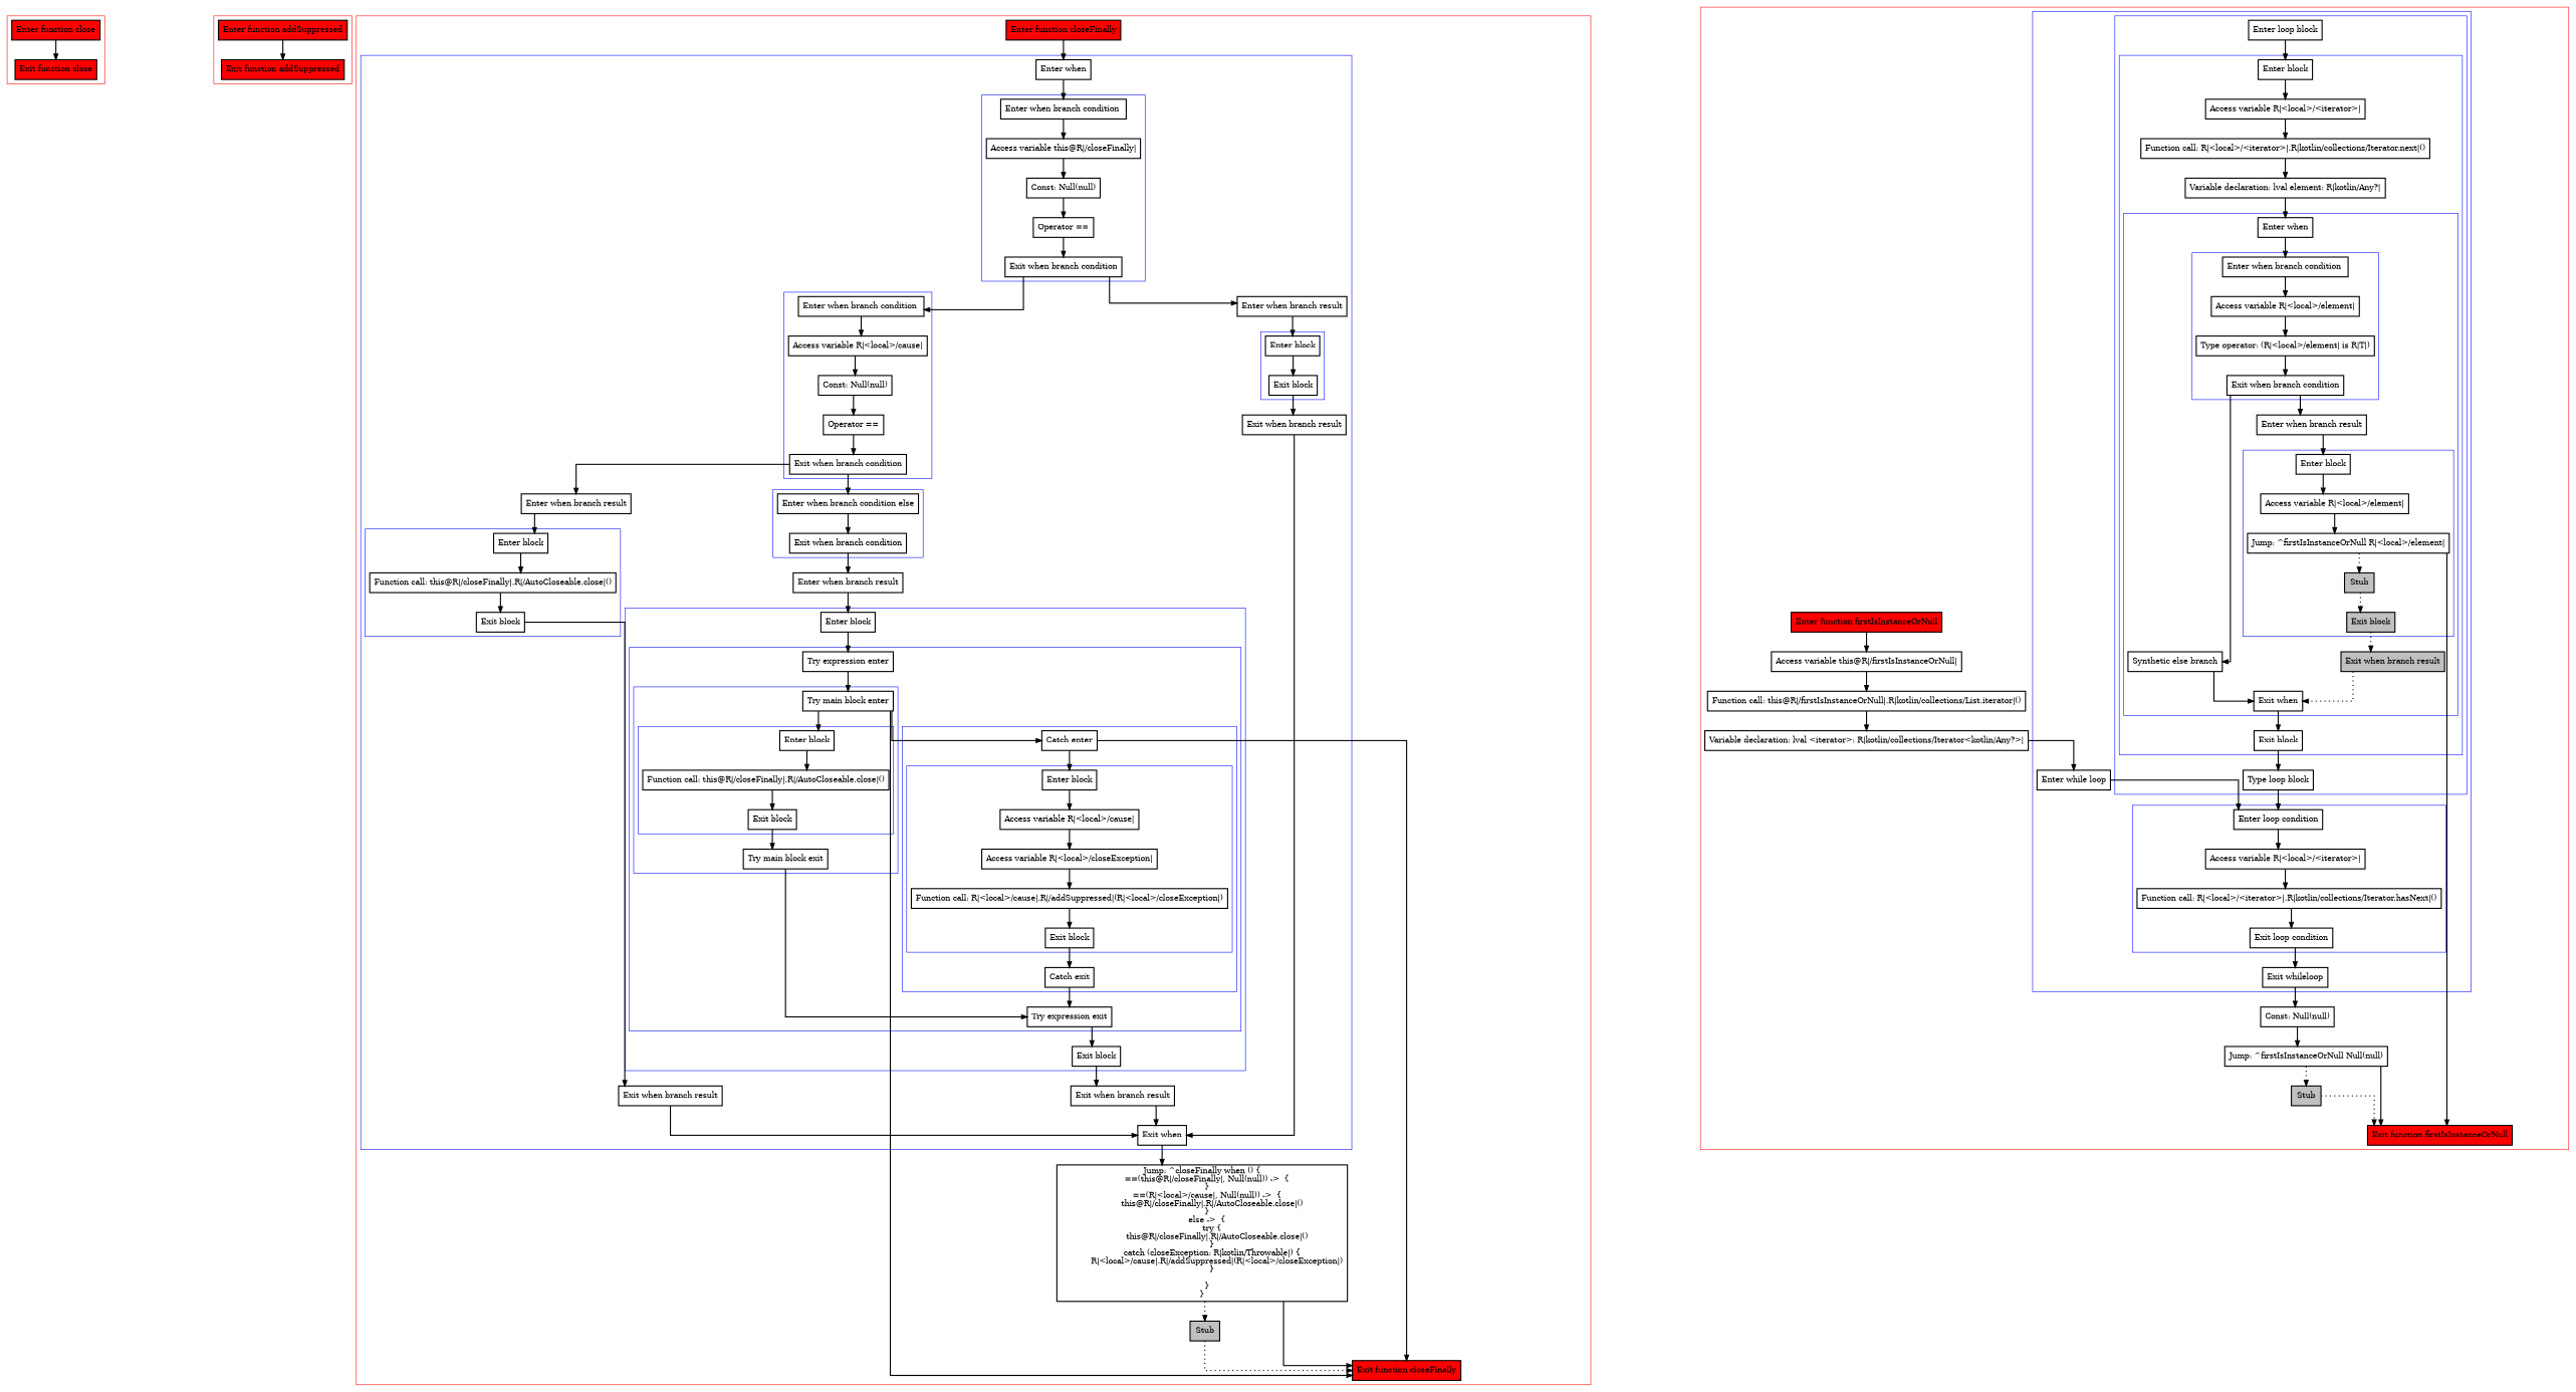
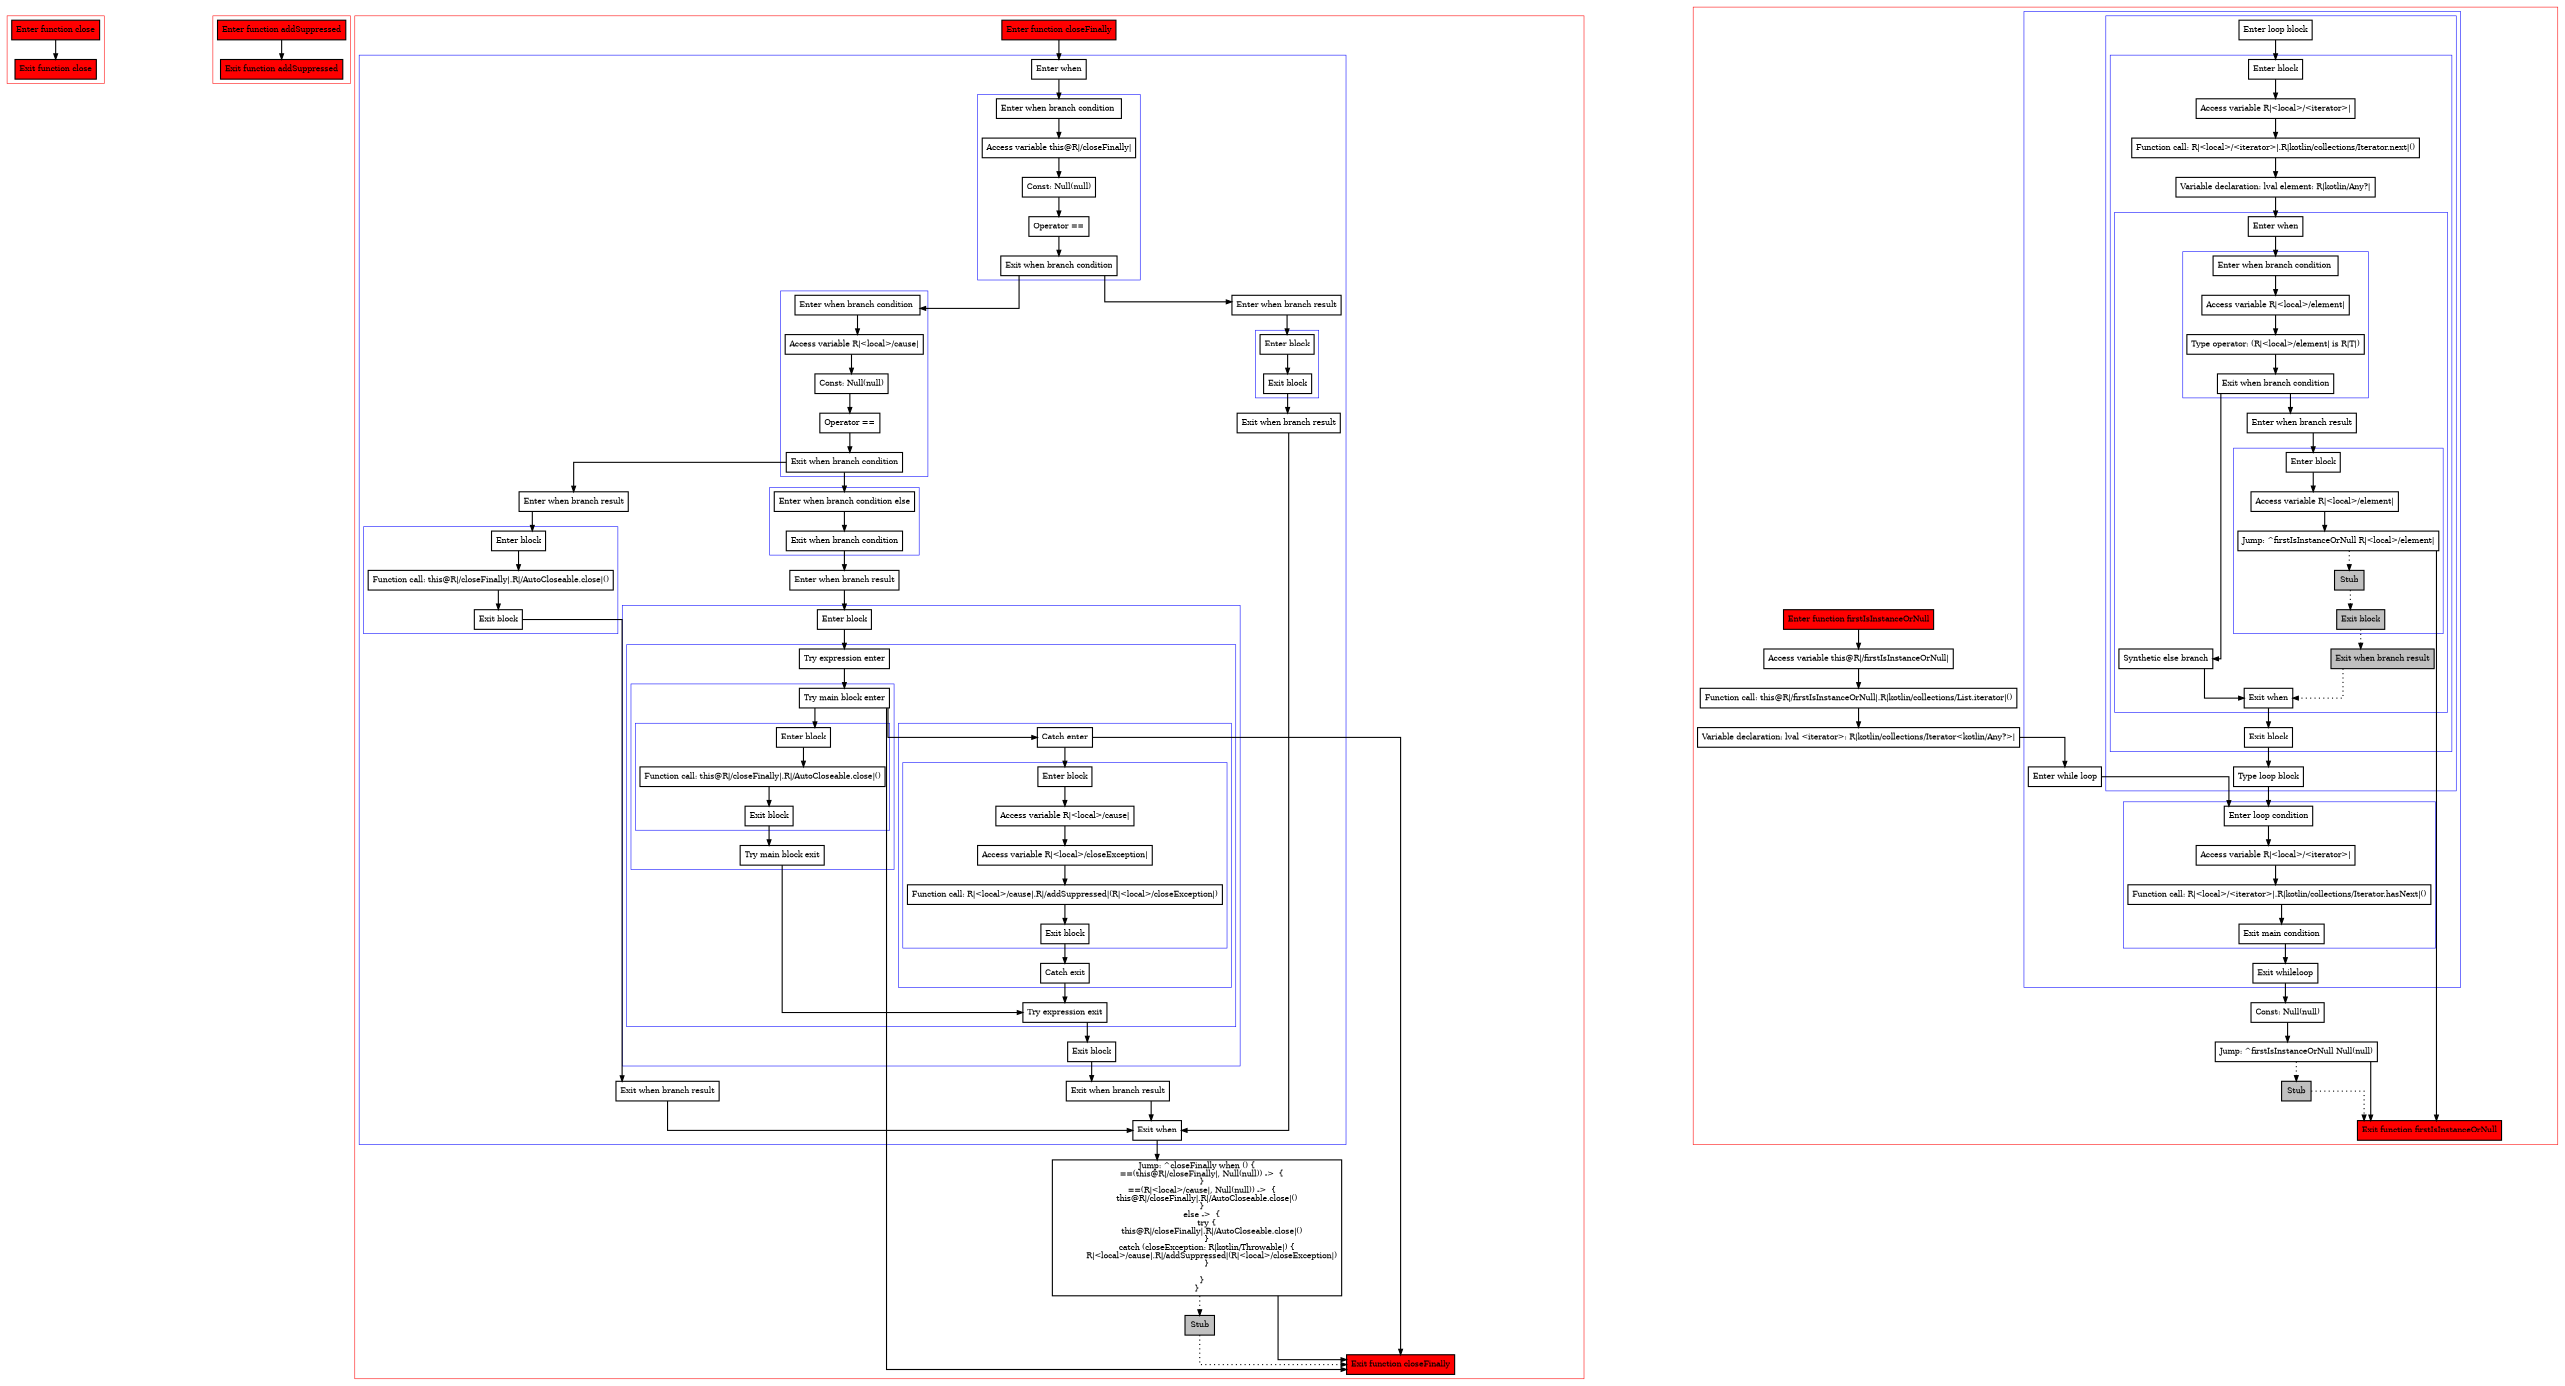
  digraph {
    nodesep=3
    splines=ortho
    node [penwidth=2 shape=box]
    edge [penwidth=2]
    n1 [fillcolor=red label="Enter function close" style=filled]
    n2 [fillcolor=red label="Exit function close" style=filled]
    n3 [fillcolor=red label="Enter function addSuppressed" style=filled]
    n4 [fillcolor=red label="Exit function addSuppressed" style=filled]
    n5 [label="Enter when branch condition "]
    n6 [label="Access variable this@R|/closeFinally|"]
    n7 [label="Const: Null(null)"]
    n8 [label="Operator =="]
    n9 [label="Exit when branch condition"]
    n10 [label="Enter when branch condition "]
    n11 [label="Access variable R|<local>/cause|"]
    n12 [label="Const: Null(null)"]
    n13 [label="Operator =="]
    n14 [label="Exit when branch condition"]
    n15 [label="Enter when branch condition else"]
    n16 [label="Exit when branch condition"]
    n17 [label="Enter block"]
    n18 [label="Function call: this@R|/closeFinally|.R|/AutoCloseable.close|()"]
    n19 [label="Exit block"]
    n20 [label="Try main block enter"]
    n21 [label="Try main block exit"]
    n22 [label="Enter block"]
    n23 [label="Access variable R|<local>/cause|"]
    n24 [label="Access variable R|<local>/closeException|"]
    n25 [label="Function call: R|<local>/cause|.R|/addSuppressed|(R|<local>/closeException|)"]
    n26 [label="Exit block"]
    n27 [label="Catch enter"]
    n28 [label="Catch exit"]
    n29 [label="Try expression enter"]
    n30 [label="Try expression exit"]
    n31 [label="Enter block"]
    n32 [label="Exit block"]
    n33 [label="Enter block"]
    n34 [label="Function call: this@R|/closeFinally|.R|/AutoCloseable.close|()"]
    n35 [label="Exit block"]
    n36 [label="Enter block"]
    n37 [label="Exit block"]
    n38 [label="Enter when"]
    n39 [label="Enter when branch result"]
    n40 [label="Exit when branch result"]
    n41 [label="Enter when branch result"]
    n42 [label="Exit when branch result"]
    n43 [label="Enter when branch result"]
    n44 [label="Exit when branch result"]
    n45 [label="Exit when"]
    n46 [fillcolor=red label="Enter function closeFinally" style=filled]
    n47 [label="Jump: ^closeFinally when () {\n    ==(this@R|/closeFinally|, Null(null)) ->  {\n    }\n    ==(R|<local>/cause|, Null(null)) ->  {\n        this@R|/closeFinally|.R|/AutoCloseable.close|()\n    }\n    else ->  {\n        try {\n            this@R|/closeFinally|.R|/AutoCloseable.close|()\n        }\n        catch (closeException: R|kotlin/Throwable|) {\n            R|<local>/cause|.R|/addSuppressed|(R|<local>/closeException|)\n        }\n\n    }\n}\n"]
    n48 [fillcolor=gray label=Stub style=filled]
    n49 [fillcolor=red label="Exit function closeFinally" style=filled]
    n50 [label="Enter loop condition"]
    n51 [label="Access variable R|<local>/<iterator>|"]
    n52 [label="Function call: R|<local>/<iterator>|.R|kotlin/collections/Iterator.hasNext|()"]
-   n53 [label="Exit loop condition"]
+   n53 [label="Exit main condition"]
    n54 [label="Enter when branch condition "]
    n55 [label="Access variable R|<local>/element|"]
    n56 [label="Type operator: (R|<local>/element| is R|T|)"]
    n57 [label="Exit when branch condition"]
    n58 [label="Enter block"]
    n59 [label="Access variable R|<local>/element|"]
    n60 [label="Jump: ^firstIsInstanceOrNull R|<local>/element|"]
    n61 [fillcolor=gray label=Stub style=filled]
    n62 [fillcolor=gray label="Exit block" style=filled]
    n63 [label="Enter when"]
    n64 [label="Synthetic else branch"]
    n65 [label="Enter when branch result"]
    n66 [fillcolor=gray label="Exit when branch result" style=filled]
    n67 [label="Exit when"]
    n68 [label="Enter block"]
    n69 [label="Access variable R|<local>/<iterator>|"]
    n70 [label="Function call: R|<local>/<iterator>|.R|kotlin/collections/Iterator.next|()"]
    n71 [label="Variable declaration: lval element: R|kotlin/Any?|"]
    n72 [label="Exit block"]
    n73 [label="Enter loop block"]
    n74 [label="Type loop block"]
    n75 [label="Enter while loop"]
    n76 [label="Exit whileloop"]
    n77 [fillcolor=red label="Enter function firstIsInstanceOrNull" style=filled]
    n78 [label="Access variable this@R|/firstIsInstanceOrNull|"]
    n79 [label="Function call: this@R|/firstIsInstanceOrNull|.R|kotlin/collections/List.iterator|()"]
    n80 [label="Variable declaration: lval <iterator>: R|kotlin/collections/Iterator<kotlin/Any?>|"]
    n81 [label="Const: Null(null)"]
    n82 [label="Jump: ^firstIsInstanceOrNull Null(null)"]
    n83 [fillcolor=gray label=Stub style=filled]
    n84 [fillcolor=red label="Exit function firstIsInstanceOrNull" style=filled]
    subgraph cluster_1 {
      color=red
      n1
      n2
    }
    subgraph cluster_2 {
      color=red
      n3
      n4
    }
    subgraph cluster_3 {
      color=red
      n46
      n47
      n48
      n49
      subgraph cluster_4 {
        color=blue
        n38
        n39
        n40
        n41
        n42
        n43
        n44
        n45
        subgraph cluster_5 {
          color=blue
          n5
          n6
          n7
          n8
          n9
        }
        subgraph cluster_6 {
          color=blue
          n10
          n11
          n12
          n13
          n14
        }
        subgraph cluster_7 {
          color=blue
          n15
          n16
        }
        subgraph cluster_8 {
          color=blue
          n31
          n32
          subgraph cluster_9 {
            color=blue
            n29
            n30
            subgraph cluster_10 {
              color=blue
              n20
              n21
              subgraph cluster_11 {
                color=blue
                n17
                n18
                n19
              }
            }
            subgraph cluster_12 {
              color=blue
              n27
              n28
              subgraph cluster_13 {
                color=blue
                n22
                n23
                n24
                n25
                n26
              }
            }
          }
        }
        subgraph cluster_14 {
          color=blue
          n33
          n34
          n35
        }
        subgraph cluster_15 {
          color=blue
          n36
          n37
        }
      }
    }
    subgraph cluster_16 {
      color=red
      n77
      n78
      n79
      n80
      n81
      n82
      n83
      n84
      subgraph cluster_17 {
        color=blue
        n75
        n76
        subgraph cluster_18 {
          color=blue
          n50
          n51
          n52
          n53
        }
        subgraph cluster_19 {
          color=blue
          n73
          n74
          subgraph cluster_20 {
            color=blue
            n68
            n69
            n70
            n71
            n72
            subgraph cluster_21 {
              color=blue
              n63
              n64
              n65
              n66
              n67
              subgraph cluster_22 {
                color=blue
                n54
                n55
                n56
                n57
              }
              subgraph cluster_23 {
                color=blue
                n58
                n59
                n60
                n61
                n62
              }
            }
          }
        }
      }
    }
    n1 -> n2
    n3 -> n4
    n5 -> n6
    n6 -> n7
    n7 -> n8
    n8 -> n9
    n9 -> n10
    n9 -> n43
    n10 -> n11
    n11 -> n12
    n12 -> n13
    n13 -> n14
    n14 -> n15
    n14 -> n41
    n15 -> n16
    n16 -> n39
    n17 -> n18
    n18 -> n19
    n19 -> n21
    n20 -> n17
    n20 -> n27
    n20 -> n49
    n21 -> n30
    n22 -> n23
    n23 -> n24
    n24 -> n25
    n25 -> n26
    n26 -> n28
    n27 -> n22
    n27 -> n49
    n28 -> n30
    n29 -> n20
    n30 -> n32
    n31 -> n29
    n32 -> n40
    n33 -> n34
    n34 -> n35
    n35 -> n42
    n36 -> n37
    n37 -> n44
    n38 -> n5
    n39 -> n31
    n40 -> n45
    n41 -> n33
    n42 -> n45
    n43 -> n36
    n44 -> n45
    n45 -> n47
    n46 -> n38
    n47 -> n48 [style=dotted]
    n47 -> n49
    n48 -> n49 [style=dotted]
    n50 -> n51
    n51 -> n52
    n52 -> n53
    n53 -> n76
    n54 -> n55
    n55 -> n56
    n56 -> n57
    n57 -> n64
    n57 -> n65
    n58 -> n59
    n59 -> n60
    n60 -> n61 [style=dotted]
    n60 -> n84
    n61 -> n62 [style=dotted]
    n62 -> n66 [style=dotted]
    n63 -> n54
    n64 -> n67
    n65 -> n58
    n66 -> n67 [style=dotted]
    n67 -> n72
    n68 -> n69
    n69 -> n70
    n70 -> n71
    n71 -> n63
    n72 -> n74
    n73 -> n68
    n74 -> n50
    n75 -> n50
    n76 -> n81
    n77 -> n78
    n78 -> n79
    n79 -> n80
    n80 -> n75
    n81 -> n82
    n82 -> n83 [style=dotted]
    n82 -> n84
    n83 -> n84 [style=dotted]
  }
